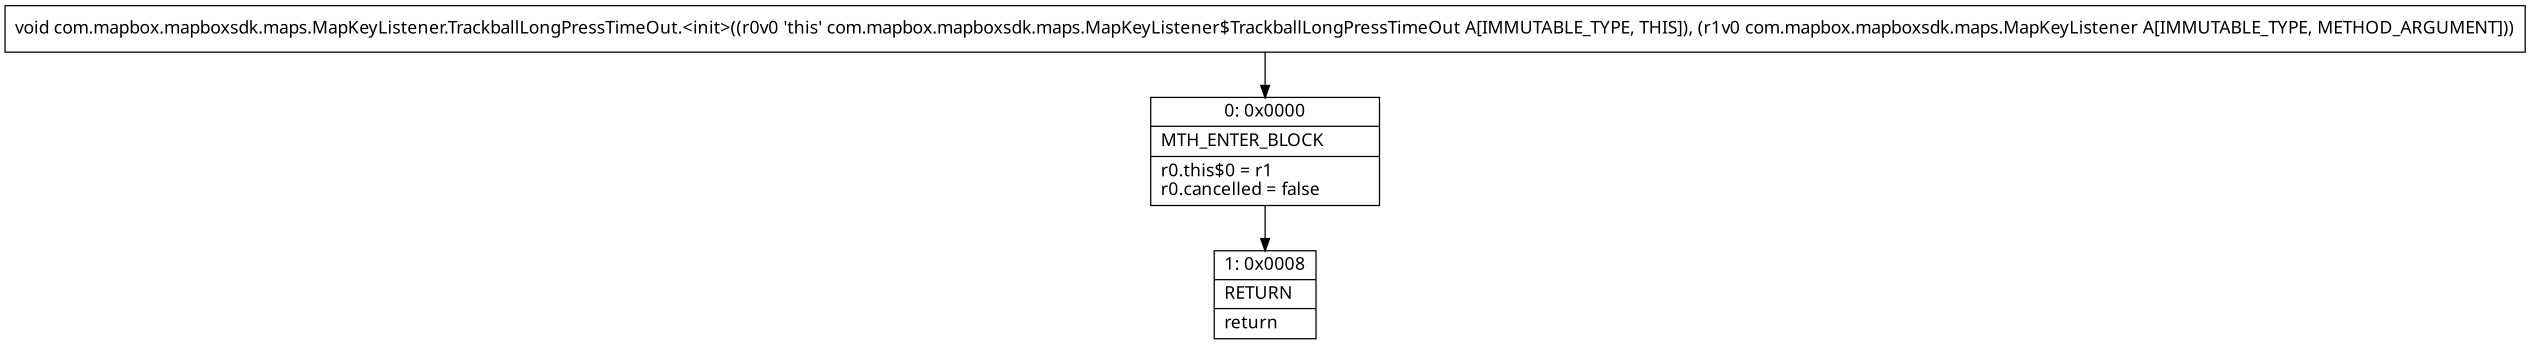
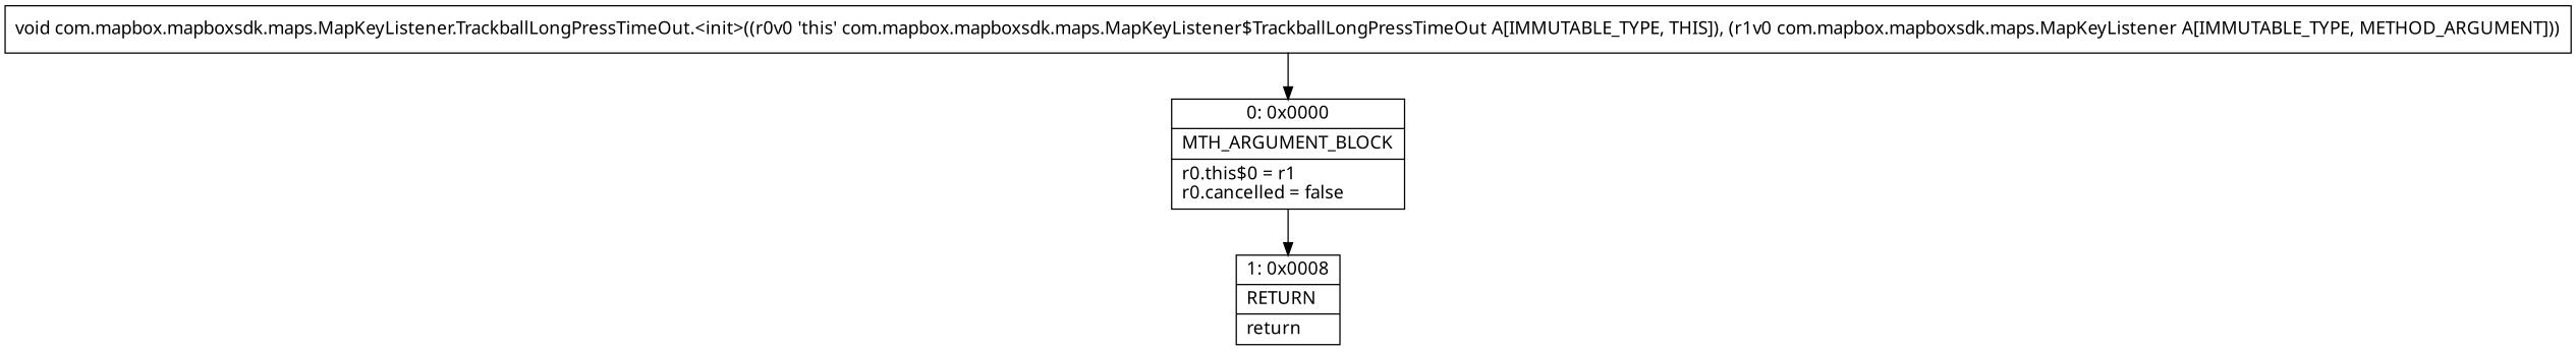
  digraph {
    fontname="Noto Sans"
    node [shape=record fontname="Noto Sans"]
    edge [fontname="Noto Sans"]
-   n1 [label="{0\:\ 0x0000|MTH_ENTER_BLOCK\l|r0.this$0 = r1\lr0.cancelled = false\l}"]
+   n1 [label="{0\:\ 0x0000|MTH_ARGUMENT_BLOCK\l|r0.this$0 = r1\lr0.cancelled = false\l}"]
    n2 [label="{1\:\ 0x0008|RETURN\l|return\l}"]
    n3 [label="{void com.mapbox.mapboxsdk.maps.MapKeyListener.TrackballLongPressTimeOut.\<init\>((r0v0 'this' com.mapbox.mapboxsdk.maps.MapKeyListener$TrackballLongPressTimeOut A[IMMUTABLE_TYPE, THIS]), (r1v0 com.mapbox.mapboxsdk.maps.MapKeyListener A[IMMUTABLE_TYPE, METHOD_ARGUMENT])) }"]
    n1 -> n2
    n3 -> n1
  }
